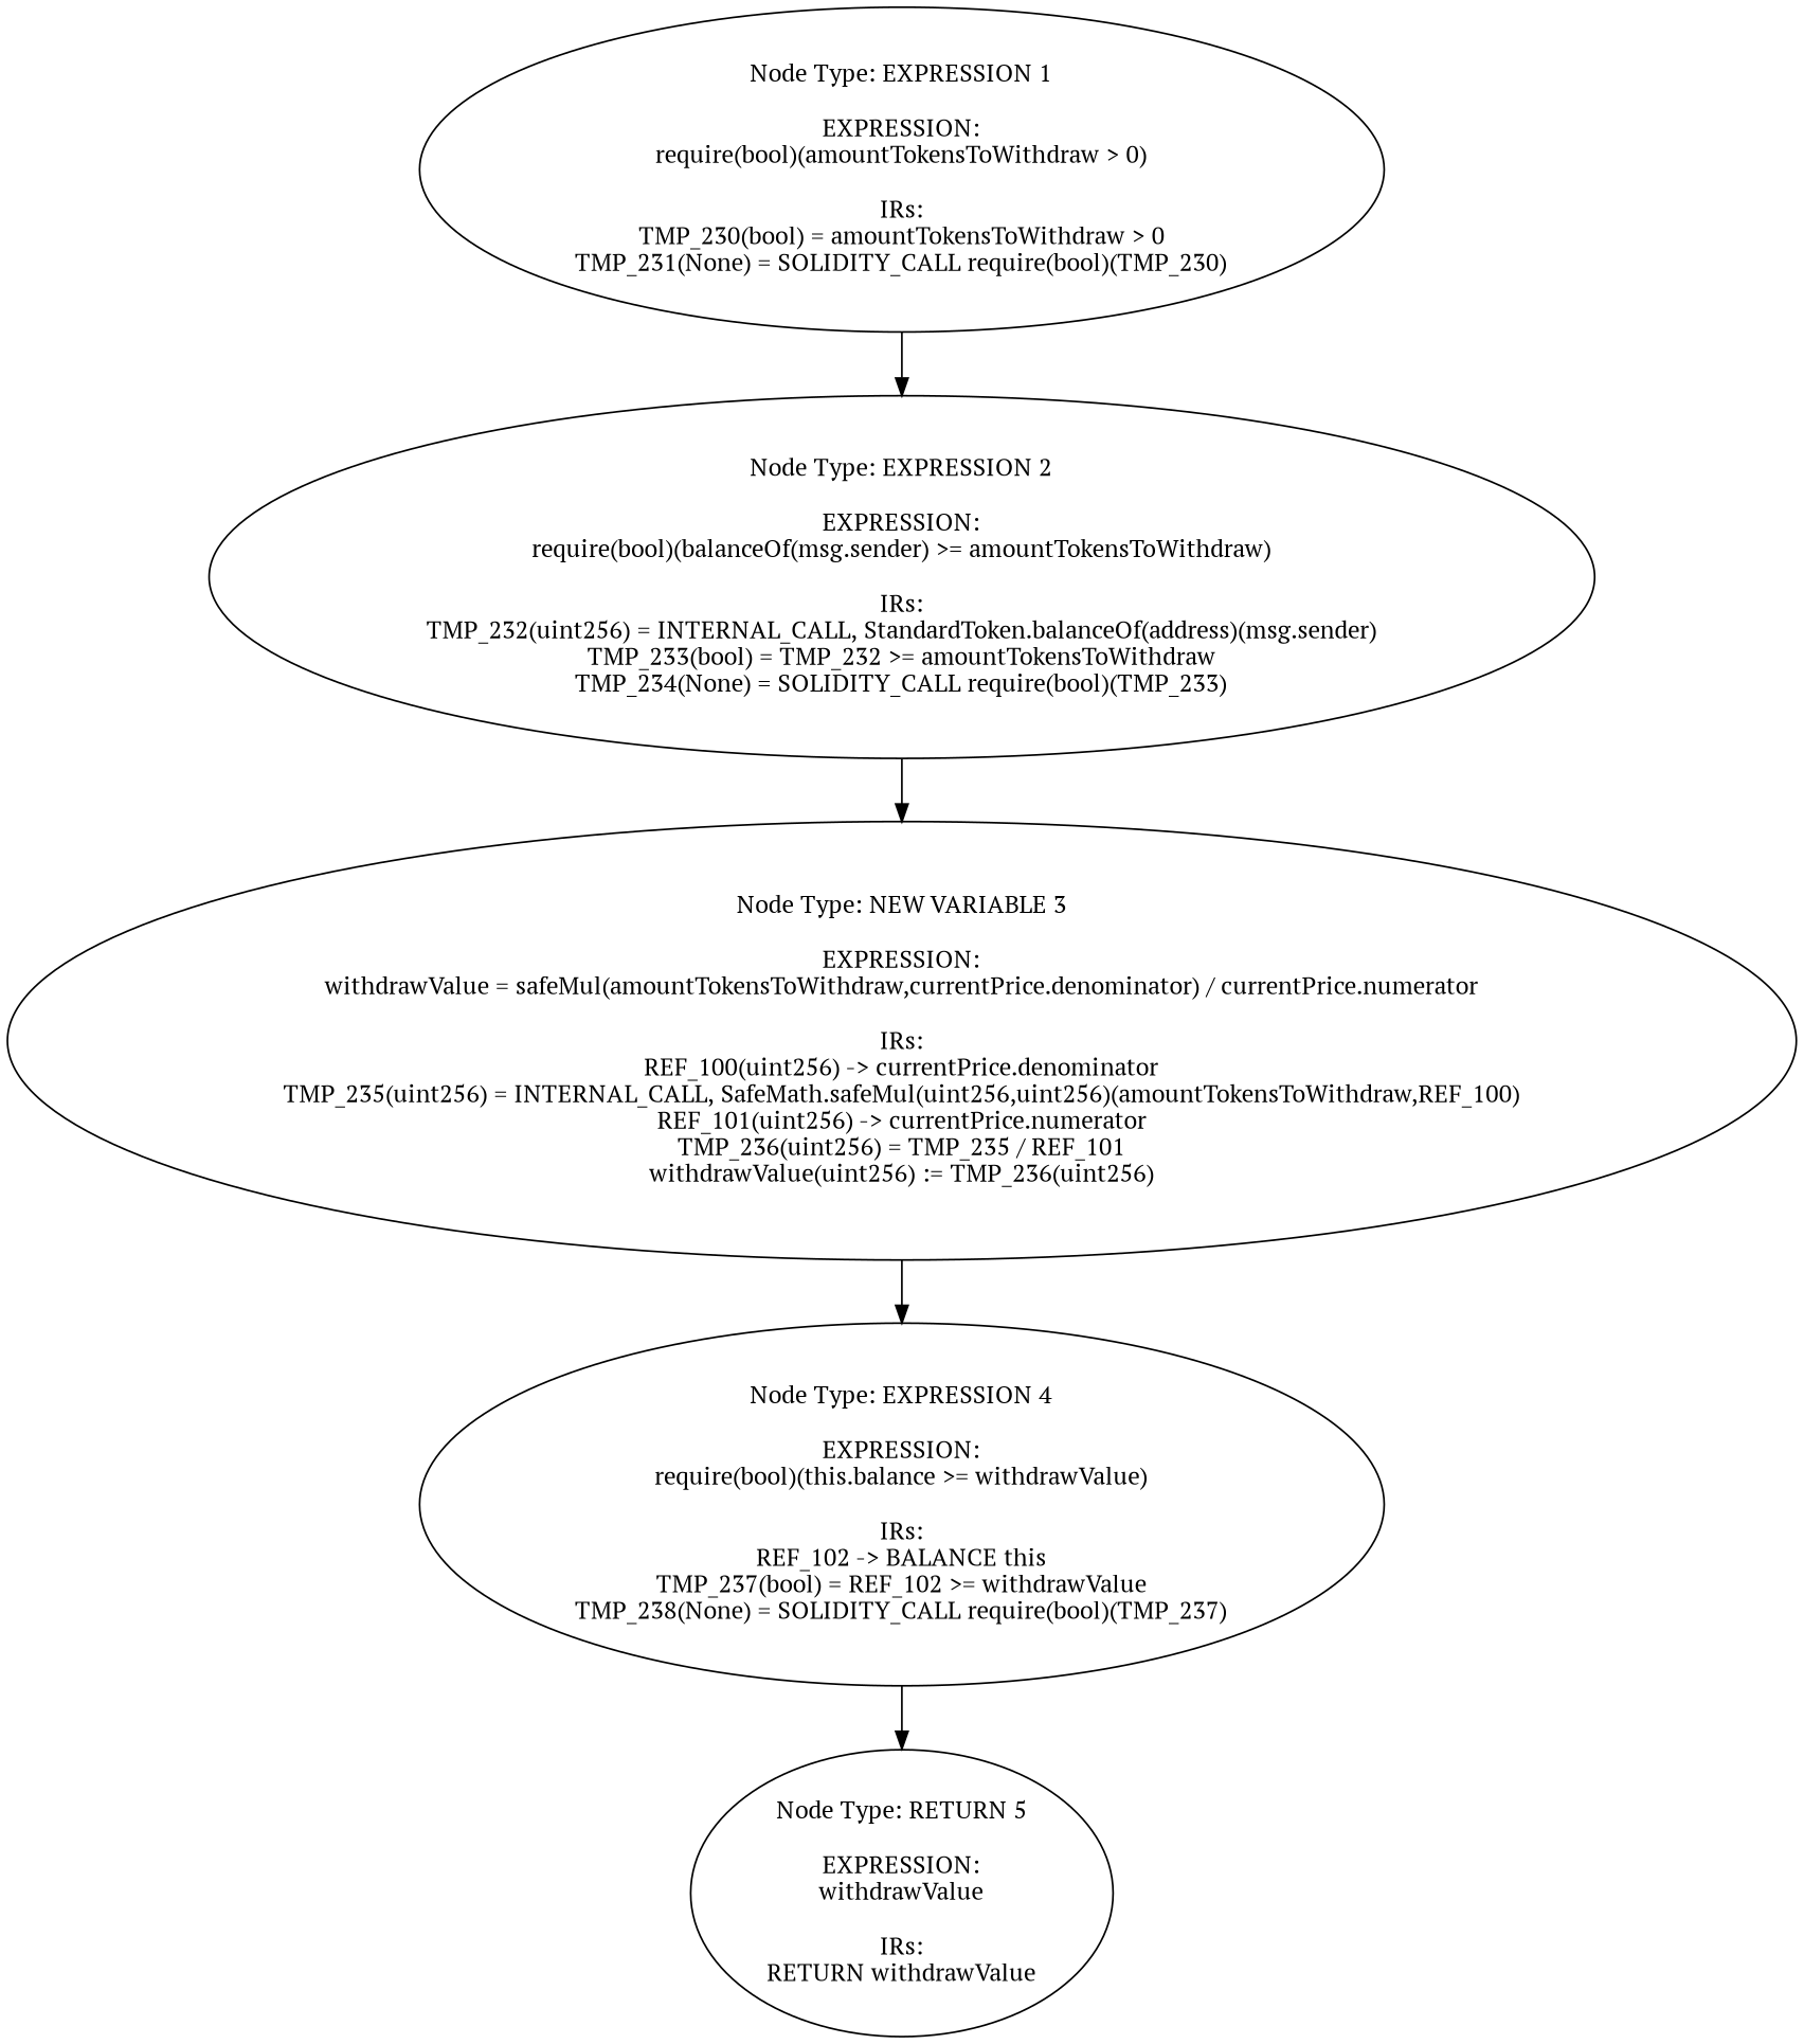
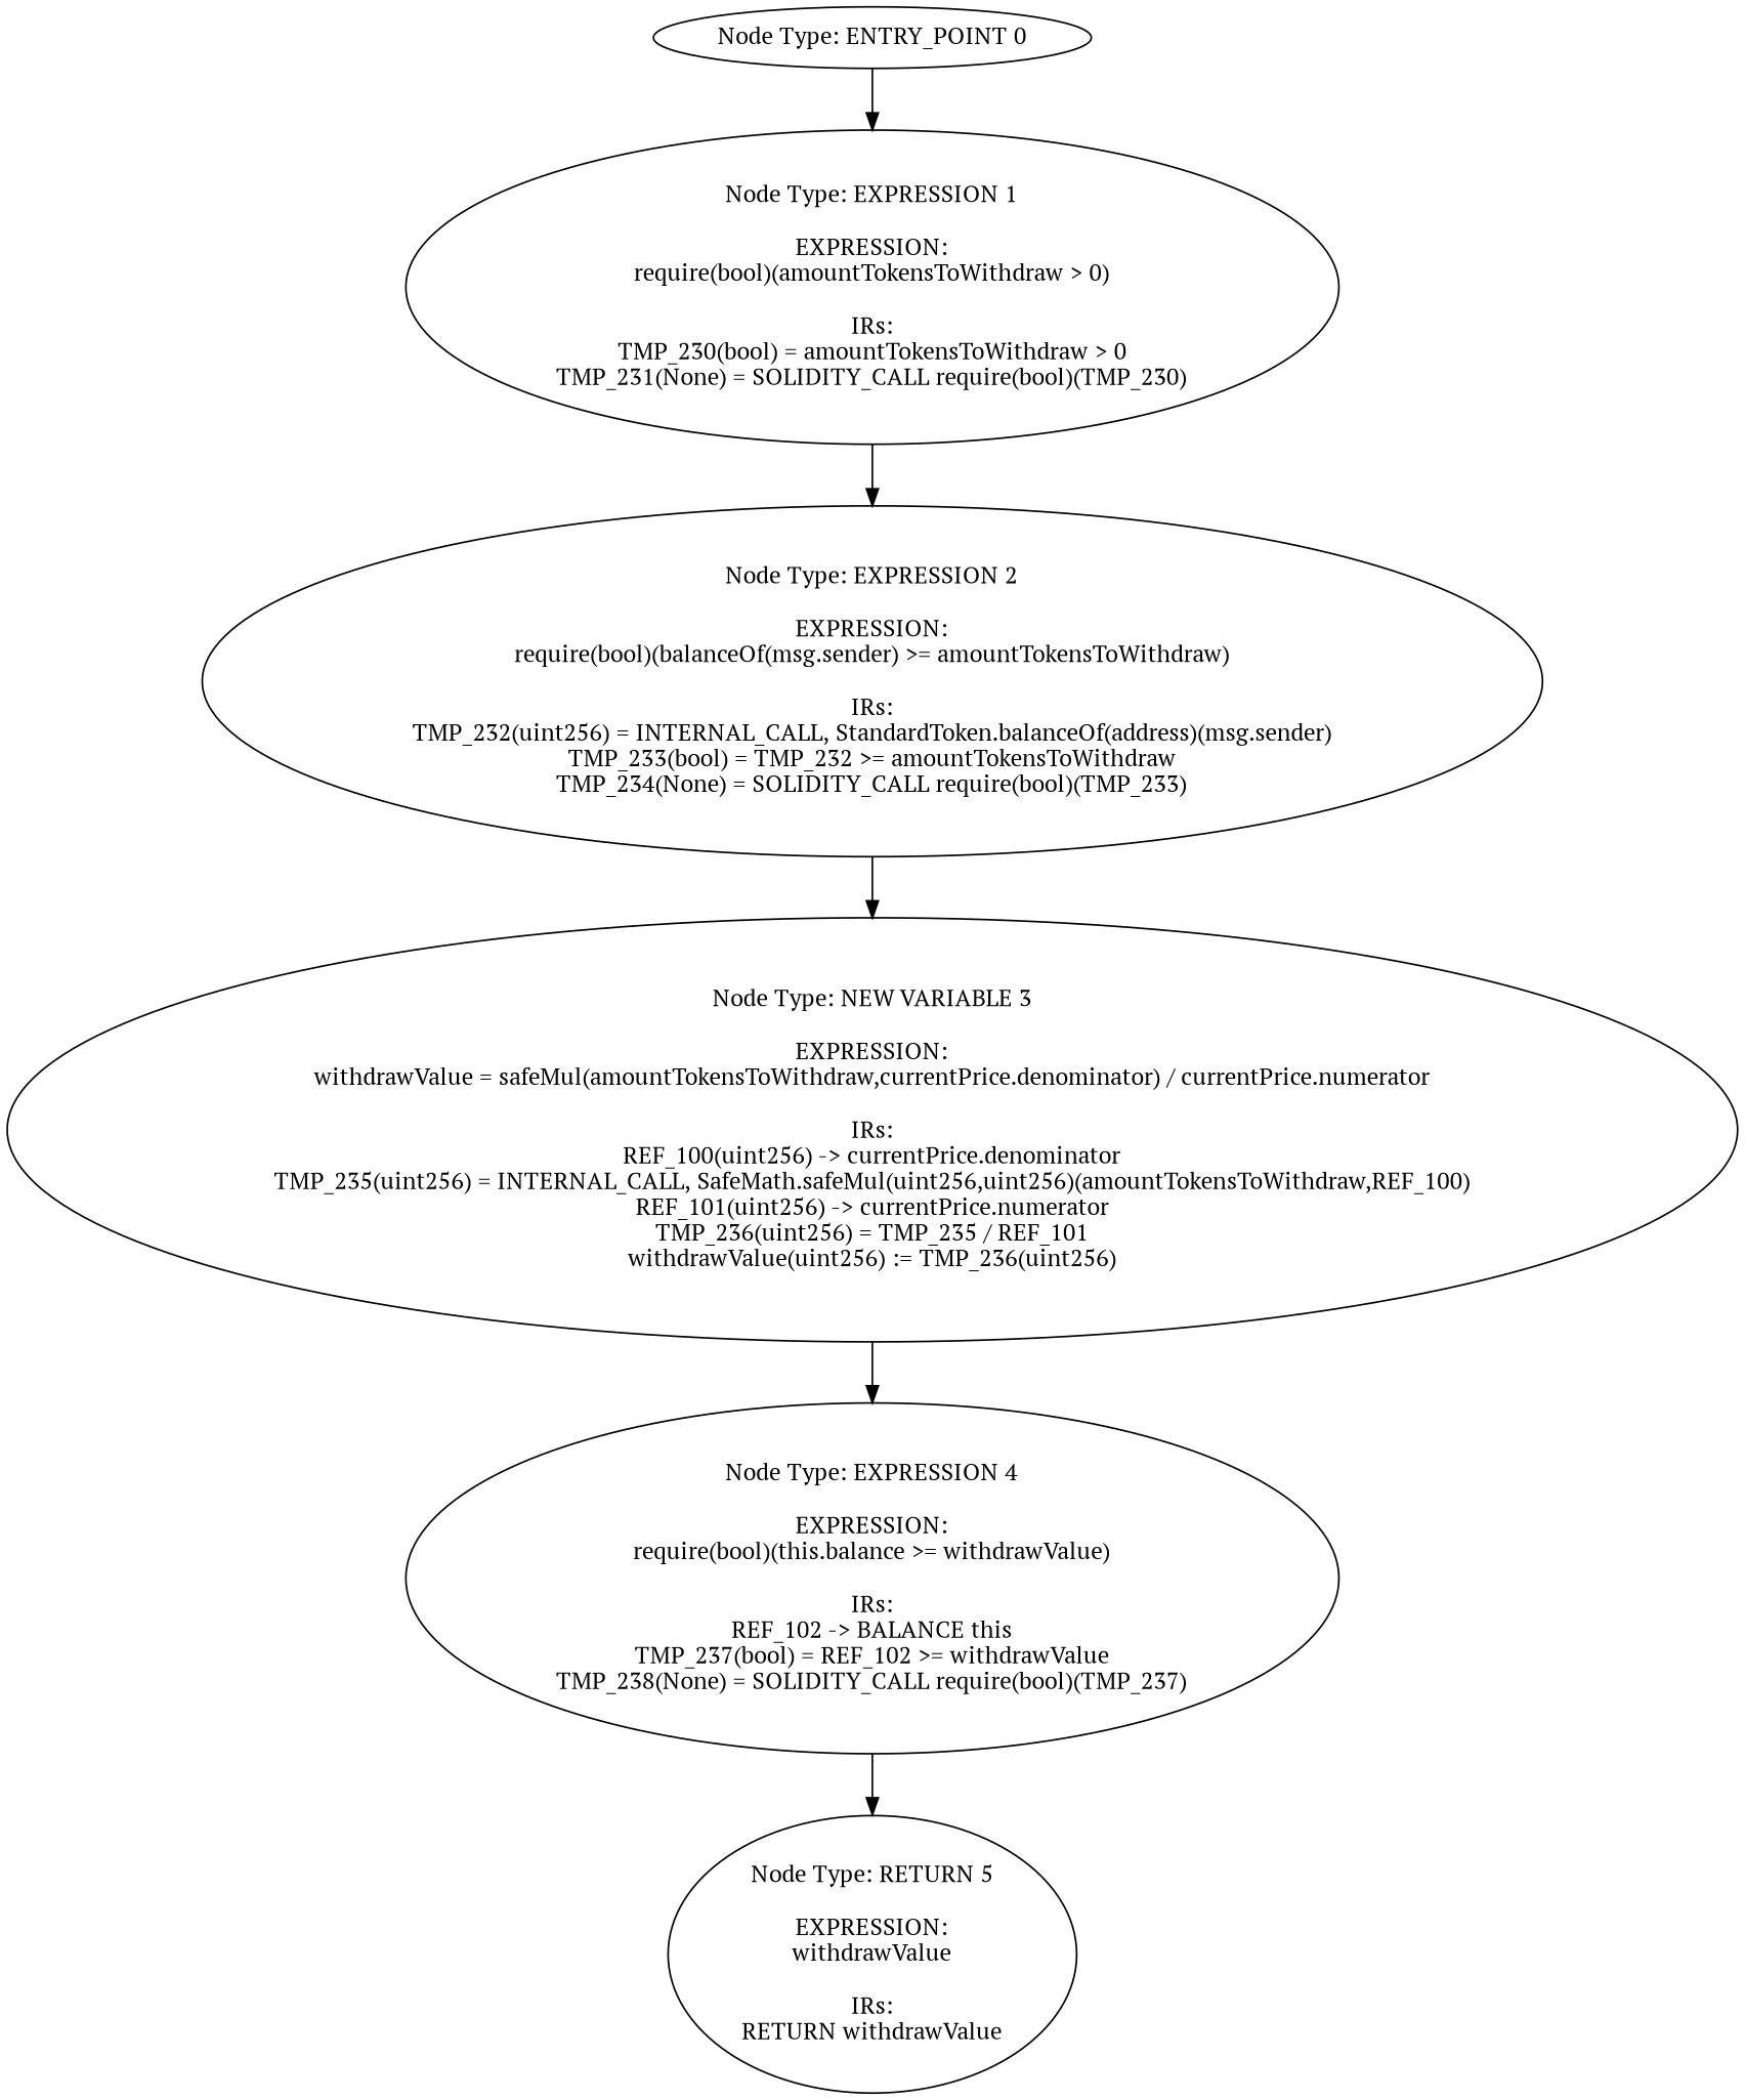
  digraph {
    fontname="PT Serif"
    node [fontname="PT Serif"]
    edge [fontname="PT Serif"]
+   n1 [label="Node Type: ENTRY_POINT 0\n"]
    n2 [label="Node Type: EXPRESSION 1\n\nEXPRESSION:\nrequire(bool)(amountTokensToWithdraw > 0)\n\nIRs:\nTMP_230(bool) = amountTokensToWithdraw > 0\nTMP_231(None) = SOLIDITY_CALL require(bool)(TMP_230)"]
    n3 [label="Node Type: EXPRESSION 2\n\nEXPRESSION:\nrequire(bool)(balanceOf(msg.sender) >= amountTokensToWithdraw)\n\nIRs:\nTMP_232(uint256) = INTERNAL_CALL, StandardToken.balanceOf(address)(msg.sender)\nTMP_233(bool) = TMP_232 >= amountTokensToWithdraw\nTMP_234(None) = SOLIDITY_CALL require(bool)(TMP_233)"]
    n4 [label="Node Type: NEW VARIABLE 3\n\nEXPRESSION:\nwithdrawValue = safeMul(amountTokensToWithdraw,currentPrice.denominator) / currentPrice.numerator\n\nIRs:\nREF_100(uint256) -> currentPrice.denominator\nTMP_235(uint256) = INTERNAL_CALL, SafeMath.safeMul(uint256,uint256)(amountTokensToWithdraw,REF_100)\nREF_101(uint256) -> currentPrice.numerator\nTMP_236(uint256) = TMP_235 / REF_101\nwithdrawValue(uint256) := TMP_236(uint256)"]
    n5 [label="Node Type: EXPRESSION 4\n\nEXPRESSION:\nrequire(bool)(this.balance >= withdrawValue)\n\nIRs:\nREF_102 -> BALANCE this\nTMP_237(bool) = REF_102 >= withdrawValue\nTMP_238(None) = SOLIDITY_CALL require(bool)(TMP_237)"]
    n6 [label="Node Type: RETURN 5\n\nEXPRESSION:\nwithdrawValue\n\nIRs:\nRETURN withdrawValue"]
+   n1 -> n2
    n2 -> n3
    n3 -> n4
    n4 -> n5
    n5 -> n6
  }
